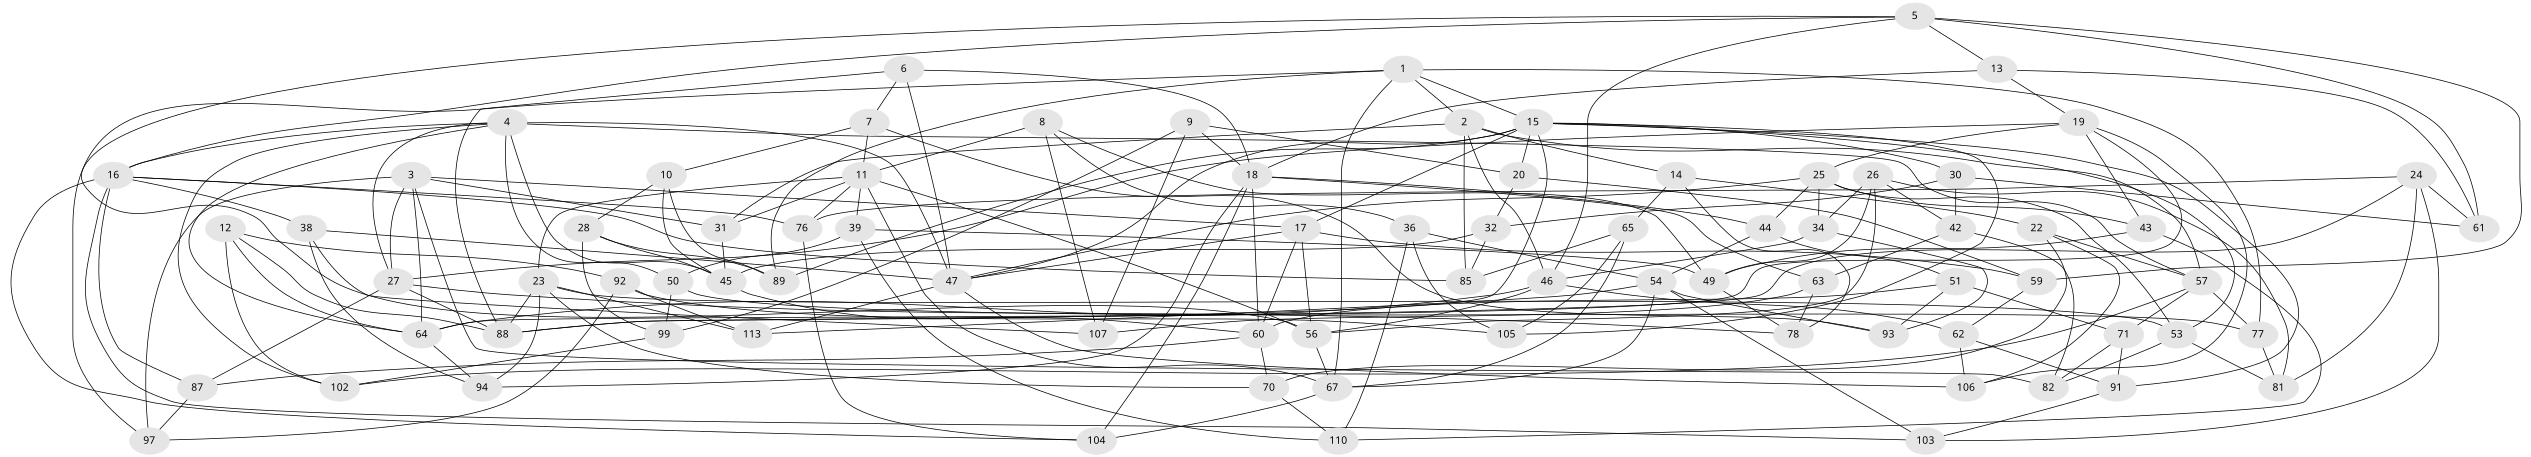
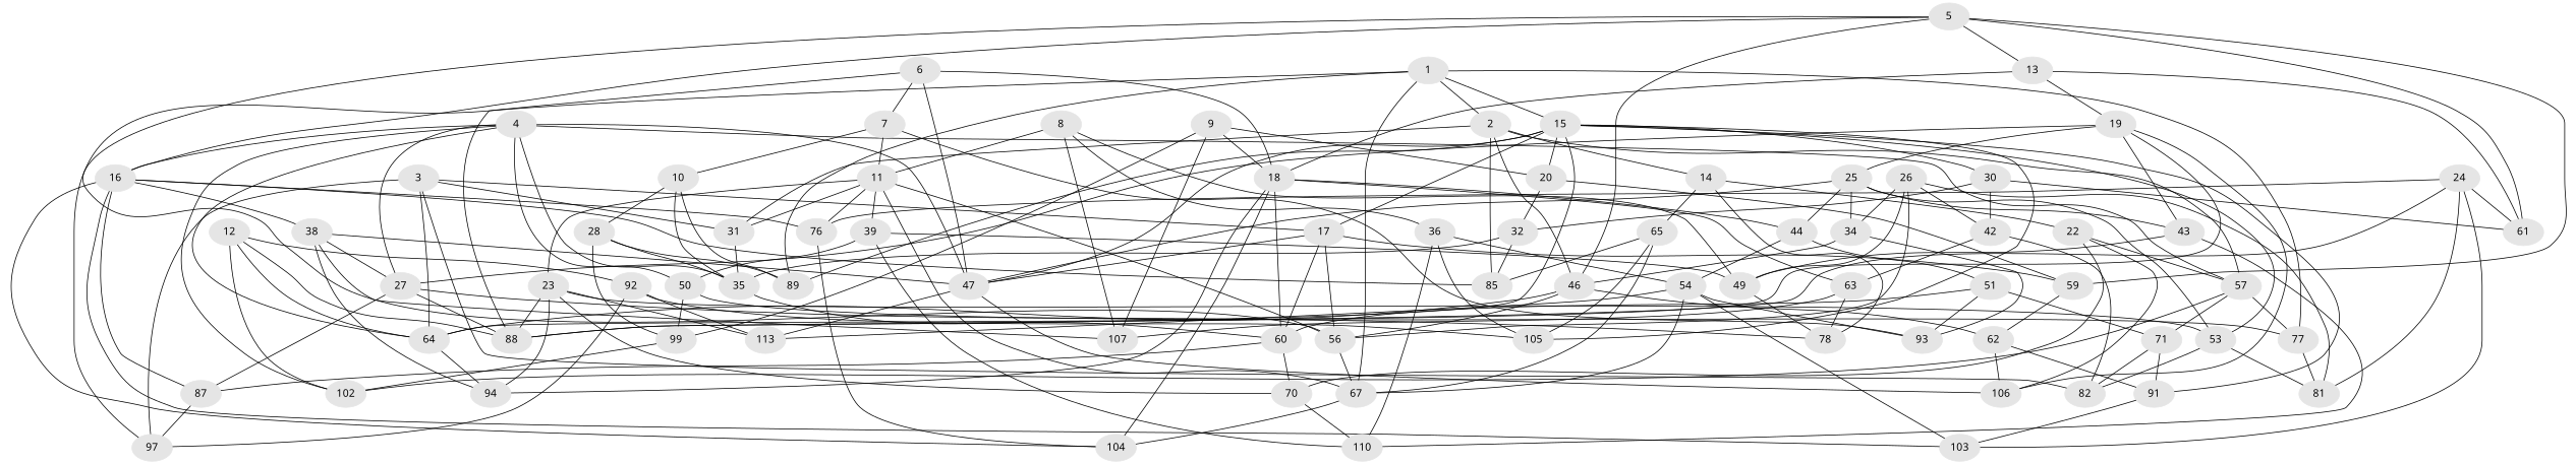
  graph {
    fontname="Noto Sans"
    node [color=gray90 fontname="Noto Sans" style=filled]
    edge [fontname="Noto Sans"]
    1 [super="+111"]
    2 [super="+108"]
    15 [super="+48+52+96"]
    67 [super="+79"]
    77
    89
    97
    14
    31
    46 [super="+55"]
    57 [super="+74"]
    85
    17 [super="+37"]
    47 [super="+91+69"]
    88 [super="+100"]
    20
    30
    53 [super="+83"]
    n19 [label=91]
    105
    104
    81
    22
    65
    78
-   35 [super="+114" label=45]
+   35 [super="+114"]
    64 [super="+80"]
    56 [super="+115"]
    62
    102
    71
    3 [super="+112"]
    27 [super="+95"]
    82
    59
    60 [super="+90"]
    87
    94
    4 [super="+33"]
    16 [super="+21"]
    50
    76
    38
    103
    106
    113
    99
    5 [super="+45"]
    13
    61
    18 [super="+40+73"]
    19 [super="+41"]
    6
    7
    10
    11 [super="+66+109"]
    93
    44
    63
    28
    23 [super="+75"]
    39
    8
    36
    49 [super="+86"]
    107
    54 [super="+72"]
    110
    9
    32
    70
    12
    92
    25 [super="+68"]
    43
    42
    51
    34
    24 [super="+101"]
    26 [super="+29"]
    1 -- 2
    1 -- 15
    1 -- 67
    1 -- 77
    1 -- 89
    1 -- 97
    2 -- 14
    2 -- 31
    2 -- 46
    2 -- 57
    2 -- 85
    15 -- 89
    15 -- 17
    15 -- 47
    15 -- 88
    15 -- 20
    15 -- 30
    15 -- 53
    15 -- n19
    15 -- 105
    67 -- 104
    77 -- 81
    14 -- 22
    14 -- 65
    14 -- 78
    31 -- 35
    46 -- 64
    46 -- 56
    46 -- 62
    57 -- 77
    57 -- 102
    57 -- 71
    17 -- 47
    17 -- 56
    17 -- 59
    17 -- 60
    47 -- 106
    47 -- 113
    20 -- 59
    20 -- 32
    30 -- 61
    30 -- 32
    30 -- 42
    53 -- 81
    53 -- 82
    n19 -- 103
    22 -- 57
    22 -- 106
    22 -- 70
    65 -- 67
    65 -- 85
    65 -- 105
    35 -- 60
    64 -- 94
    56 -- 67
    62 -- n19
    62 -- 106
    71 -- n19
    71 -- 82
    3 -- 97
    3 -- 31
    3 -- 17
    3 -- 64
-   3 -- 27
+   38 -- 27
    3 -- 82
    27 -- 88
    27 -- 78
    27 -- 87
    59 -- 62
    60 -- 87
    60 -- 70
    87 -- 97
    4 -- 57
    4 -- 47
    4 -- 35
    4 -- 64
    4 -- 102
    4 -- 27
    4 -- 16
    4 -- 50
    16 -- 85
    16 -- 104
    16 -- 87
    16 -- 76
    16 -- 38
    16 -- 103
    50 -- 77
    50 -- 99
    76 -- 104
    38 -- 47
    38 -- 94
    38 -- 107
    99 -- 102
    5 -- 46
    5 -- 56
    5 -- 59
    5 -- 16
    5 -- 13
    5 -- 61
    13 -- 61
    13 -- 18
    13 -- 19
    18 -- 104
    18 -- 60
    18 -- 94
    18 -- 44
    18 -- 63
    19 -- 64
    19 -- 27
    19 -- 106
    19 -- 25
    19 -- 43
    6 -- 47
    6 -- 88
    6 -- 18
    6 -- 7
    7 -- 10
    7 -- 11
    7 -- 93
    10 -- 89
    10 -- 35
    10 -- 28
    11 -- 67
    11 -- 31
    11 -- 56
    11 -- 76
    11 -- 23
    11 -- 39
    44 -- 54
    44 -- 51
    63 -- 78
    63 -- 107
    28 -- 89
    28 -- 35
    28 -- 99
    23 -- 88
    23 -- 53
    23 -- 94
    23 -- 113
    23 -- 70
    39 -- 50
    39 -- 49
    39 -- 110
    8 -- 11
    8 -- 36
    8 -- 49
    8 -- 107
    36 -- 105
    36 -- 54
    36 -- 110
    49 -- 78
    54 -- 67
    54 -- 103
    54 -- 113
    54 -- 93
    9 -- 20
    9 -- 99
    9 -- 18
    9 -- 107
    32 -- 85
    32 -- 35
    70 -- 110
    12 -- 88
    12 -- 64
    12 -- 102
    12 -- 92
    92 -- 97
    92 -- 105
    92 -- 113
    25 -- 47
    25 -- 53
    25 -- 44
    25 -- 43
    25 -- 34
    43 -- 49
    43 -- 110
    42 -- 82
    42 -- 63
    51 -- 71
    51 -- 60
    51 -- 93
    34 -- 46
    34 -- 93
    24 -- 88
    24 -- 81
    24 -- 76
    24 -- 103
    24 -- 61
    26 -- 81
    26 -- 56
    26 -- 49 [weight=2]
    26 -- 42
    26 -- 34
  }
